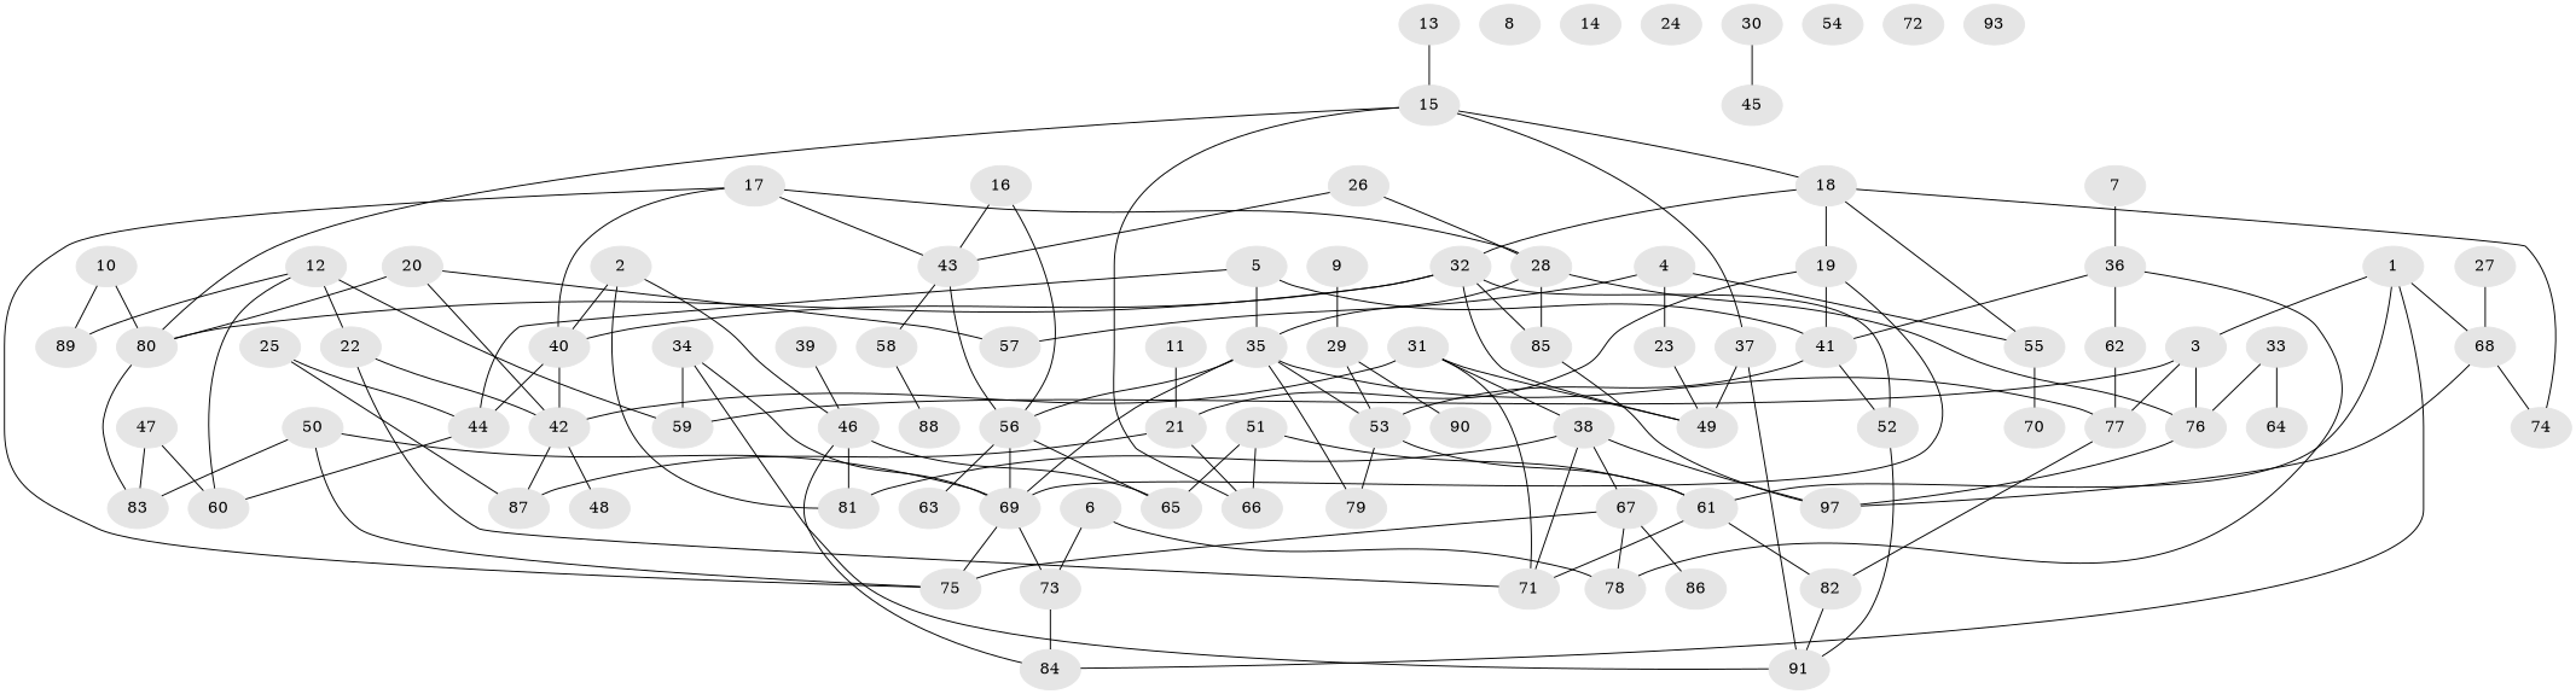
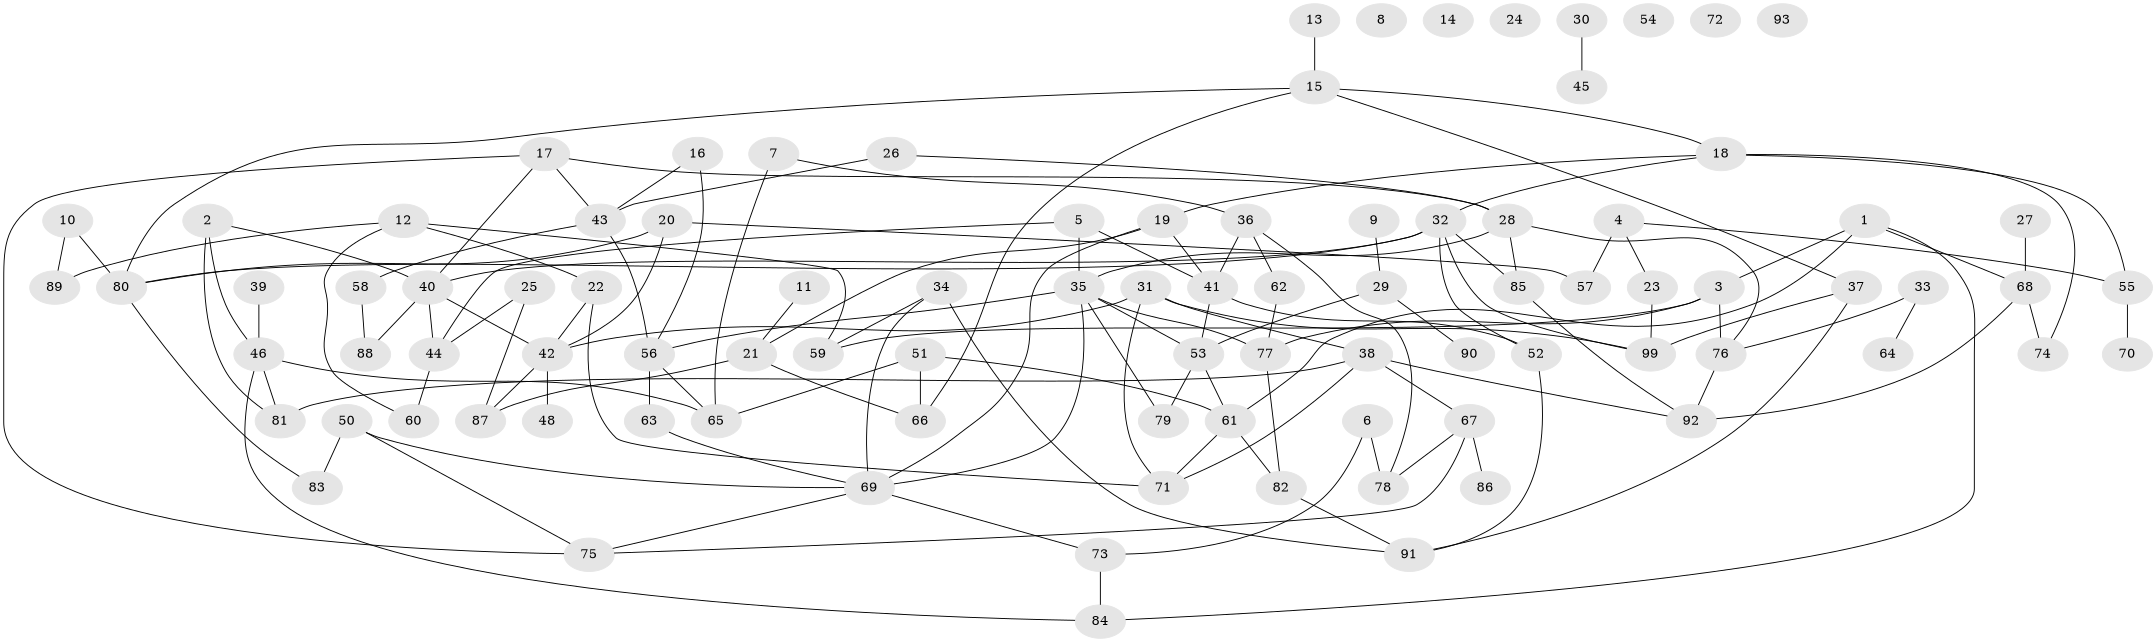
  graph {
    node [color=gray90 style=filled]
    1
    3
    61
    68
    84
    59
    76
    77
    71
    82
    74
-   92 [label=97]
+   92
    2
    40
    46
    81
    44
    42
    88
    65
    4
    23
    55
    57
    19
    41
    21
    69
-   49
+   49 [label=99]
    70
    5
    35
    56
    53
    79
    52
    60
    6
    73
    78
    7
    36
    62
    8
    9
    29
    90
    10
    80
    89
    83
    11
    66
    87
    12
    22
    13
    15
    18
    37
    14
    32
    91
    16
    43
    58
    63
    17
    28
    75
    85
    20
    48
    24
    25
    26
    27
    30
    45
    31
    38
    67
    33
    64
    34
    86
    39
-   47
    50
    51
    54
    72
    93
    1 -- 3
    1 -- 61
    1 -- 68
    1 -- 84
    3 -- 59
    3 -- 76
    3 -- 77
    61 -- 71
    61 -- 82
    68 -- 74
    68 -- 92
    76 -- 92
    77 -- 82
    82 -- 91
    2 -- 40
    2 -- 46
    2 -- 81
    40 -- 44
    40 -- 42
+   40 -- 88
    46 -- 84
    46 -- 81
    46 -- 65
    44 -- 60
    42 -- 87
    42 -- 48
    4 -- 23
    4 -- 55
    4 -- 57
    23 -- 49
    55 -- 70
    19 -- 41
    19 -- 21
    19 -- 69
    41 -- 53
    41 -- 52
    21 -- 66
    21 -- 87
    69 -- 73
    69 -- 75
    5 -- 44
    5 -- 41
    5 -- 35
    35 -- 77
    35 -- 69
    35 -- 56
    35 -- 53
    35 -- 79
    56 -- 65
    56 -- 63
    53 -- 61
    53 -- 79
    52 -- 91
    6 -- 73
    6 -- 78
    73 -- 84
+   7 -- 65
    7 -- 36
    36 -- 41
    36 -- 78
    36 -- 62
    62 -- 77
    9 -- 29
    29 -- 53
    29 -- 90
    10 -- 80
    10 -- 89
    80 -- 83
    11 -- 21
    12 -- 59
    12 -- 60
    12 -- 89
    12 -- 22
    22 -- 71
    22 -- 42
    13 -- 15
    15 -- 80
    15 -- 66
    15 -- 18
    15 -- 37
    18 -- 74
    18 -- 55
    18 -- 19
    18 -- 32
    37 -- 49
    37 -- 91
    32 -- 40
    32 -- 49
    32 -- 52
    32 -- 80
    32 -- 85
    16 -- 56
    16 -- 43
    43 -- 56
    43 -- 58
    58 -- 88
-   56 -- 69
+   63 -- 69
    17 -- 40
    17 -- 43
    17 -- 28
    17 -- 75
    28 -- 76
    28 -- 35
    28 -- 85
    85 -- 92
    20 -- 42
    20 -- 57
    20 -- 80
    25 -- 44
    25 -- 87
    26 -- 43
    26 -- 28
    27 -- 68
    30 -- 45
    31 -- 71
    31 -- 42
    31 -- 49
    31 -- 38
    38 -- 71
    38 -- 92
    38 -- 81
    38 -- 67
    67 -- 78
    67 -- 75
    67 -- 86
    33 -- 76
    33 -- 64
    34 -- 59
    34 -- 69
    34 -- 91
    39 -- 46
-   47 -- 60
-   47 -- 83
    50 -- 69
    50 -- 83
    50 -- 75
    51 -- 61
    51 -- 65
    51 -- 66
  }
